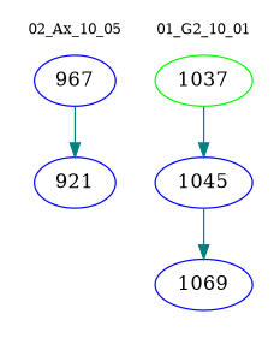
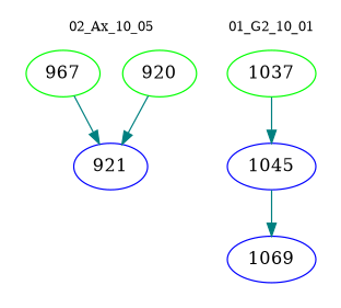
  digraph {
    node [color=green]
    edge [color=teal]
+   n1 [label=920]
    n2 [color=blue label=921]
-   n3 [color=blue label=967]
+   n3 [label=967]
    n4 [label=1037]
    n5 [color=blue label=1045]
    n6 [color=blue label=1069]
    subgraph cluster_1 {
      color=white
      fontsize=10
      label="02_Ax_10_05"
+     n1
      n2
      n3
    }
    subgraph cluster_2 {
      color=white
      fontsize=10
      label="01_G2_10_01"
      n4
      n5
      n6
    }
+   n1 -> n2
    n3 -> n2
    n4 -> n5
    n5 -> n6
  }
